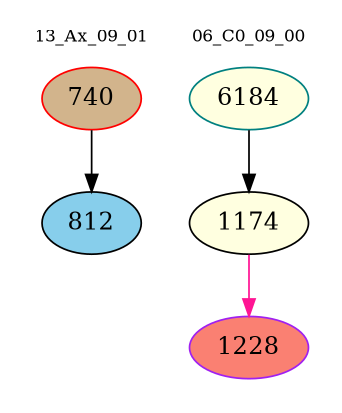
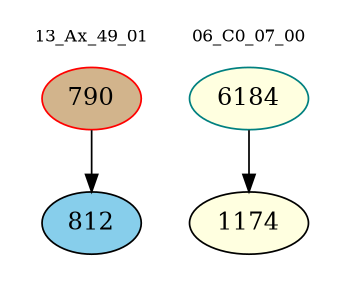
  digraph {
    node [color=black fillcolor=lightyellow style=filled]
    edge [color=black]
-   n1 [color=red fillcolor=tan label=740]
+   n1 [color=red fillcolor=tan label=790]
    n2 [fillcolor=skyblue label=812]
    n3 [color=teal label=6184]
    n4 [label=1174]
-   n5 [color=purple fillcolor=salmon label=1228]
    subgraph cluster_1 {
      color=white
      fontsize=10
-     label="13_Ax_09_01"
+     label="13_Ax_49_01"
      n1
      n2
    }
    subgraph cluster_2 {
      color=white
      fontsize=10
-     label="06_C0_09_00"
+     label="06_C0_07_00"
      n3
      n4
-     n5
    }
    n1 -> n2
    n3 -> n4
-   n4 -> n5 [color=deeppink]
  }
